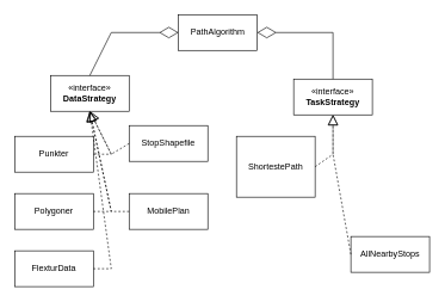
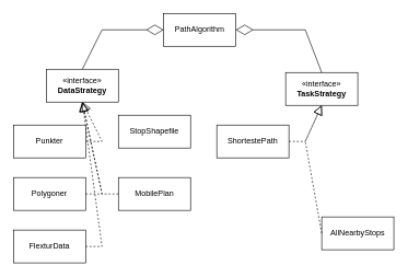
  <mxCell id="0" />
  <mxCell id="1" parent="0" />
  <mxCell id="2" value="«interface»&lt;br&gt;&lt;b&gt;DataStrategy&lt;/b&gt;" style="html=1;whiteSpace=wrap;" vertex="1" parent="1"><mxGeometry x="70" y="105" width="110" height="50" as="geometry" /></mxCell>
  <mxCell id="3" value="PathAlgorithm" style="html=1;whiteSpace=wrap;" vertex="1" parent="1"><mxGeometry x="249" y="20" width="110" height="50" as="geometry" /></mxCell>
- <mxCell id="4" value="«interface»&lt;br&gt;&lt;b&gt;TaskStrategy&lt;/b&gt;" style="html=1;whiteSpace=wrap;" vertex="1" parent="1"><mxGeometry x="410" y="110" width="110" height="50" as="geometry" /></mxCell>
+ <mxCell id="4" value="«interface»&lt;br&gt;&lt;b&gt;TaskStrategy&lt;/b&gt;" style="html=1;whiteSpace=wrap;" vertex="1" parent="1"><mxGeometry x="435" y="110" width="110" height="50" as="geometry" /></mxCell>
  <mxCell id="5" value="Punkter" style="html=1;whiteSpace=wrap;" vertex="1" parent="1"><mxGeometry x="20" y="190" width="110" height="50" as="geometry" /></mxCell>
  <mxCell id="6" value="Polygoner" style="html=1;whiteSpace=wrap;" vertex="1" parent="1"><mxGeometry x="20" y="270" width="110" height="50" as="geometry" /></mxCell>
  <mxCell id="7" value="StopShapefile" style="html=1;whiteSpace=wrap;" vertex="1" parent="1"><mxGeometry x="180" y="175" width="110" height="50" as="geometry" /></mxCell>
  <mxCell id="8" value="MobilePlan" style="html=1;whiteSpace=wrap;" vertex="1" parent="1"><mxGeometry x="180" y="270" width="110" height="50" as="geometry" /></mxCell>
- <mxCell id="9" value="ShortestePath" style="html=1;whiteSpace=wrap;" vertex="1" parent="1"><mxGeometry x="330" y="190" width="110" height="85" as="geometry" /></mxCell>
+ <mxCell id="9" value="ShortestePath" style="html=1;whiteSpace=wrap;" vertex="1" parent="1"><mxGeometry x="330" y="190" width="110" height="50" as="geometry" /></mxCell>
  <mxCell id="10" value="AllNearbyStops" style="html=1;whiteSpace=wrap;" vertex="1" parent="1"><mxGeometry x="490" y="330" width="110" height="50" as="geometry" /></mxCell>
  <mxCell id="11" value="FlexturData" style="html=1;whiteSpace=wrap;" vertex="1" parent="1"><mxGeometry x="20" y="350" width="110" height="50" as="geometry" /></mxCell>
  <mxCell id="12" value="" style="endArrow=diamondThin;endFill=0;endSize=24;html=1;rounded=0;entryX=0;entryY=0.5;entryDx=0;entryDy=0;exitX=0.5;exitY=0;exitDx=0;exitDy=0;" edge="1" parent="1" source="2" target="3"><mxGeometry width="160" relative="1" as="geometry"><mxPoint x="220" y="330" as="sourcePoint" /><mxPoint x="380" y="330" as="targetPoint" /><Array as="points"><mxPoint x="155" y="45" /></Array></mxGeometry></mxCell>
  <mxCell id="13" value="" style="endArrow=diamondThin;endFill=0;endSize=24;html=1;rounded=0;entryX=1;entryY=0.5;entryDx=0;entryDy=0;exitX=0.5;exitY=0;exitDx=0;exitDy=0;" edge="1" parent="1" source="4" target="3"><mxGeometry width="160" relative="1" as="geometry"><mxPoint x="470" y="40" as="sourcePoint" /><mxPoint x="630" y="40" as="targetPoint" /><Array as="points"><mxPoint x="465" y="45" /></Array></mxGeometry></mxCell>
  <mxCell id="14" value="" style="endArrow=block;dashed=1;endFill=0;endSize=12;html=1;rounded=0;entryX=0.5;entryY=1;entryDx=0;entryDy=0;exitX=1;exitY=0.5;exitDx=0;exitDy=0;" edge="1" parent="1" source="5" target="2"><mxGeometry width="160" relative="1" as="geometry"><mxPoint x="150" y="250" as="sourcePoint" /><mxPoint x="160" y="510" as="targetPoint" /><Array as="points"><mxPoint x="155" y="215" /></Array></mxGeometry></mxCell>
  <mxCell id="15" value="" style="endArrow=block;dashed=1;endFill=0;endSize=12;html=1;rounded=0;entryX=0.5;entryY=1;entryDx=0;entryDy=0;exitX=1;exitY=0.5;exitDx=0;exitDy=0;" edge="1" parent="1" source="6" target="2"><mxGeometry width="160" relative="1" as="geometry"><mxPoint x="140" y="225" as="sourcePoint" /><mxPoint x="165" y="170" as="targetPoint" /><Array as="points"><mxPoint x="155" y="295" /></Array></mxGeometry></mxCell>
  <mxCell id="16" value="" style="endArrow=block;dashed=1;endFill=0;endSize=12;html=1;rounded=0;entryX=0.5;entryY=1;entryDx=0;entryDy=0;exitX=1;exitY=0.5;exitDx=0;exitDy=0;" edge="1" parent="1" source="11" target="2"><mxGeometry width="160" relative="1" as="geometry"><mxPoint x="150" y="235" as="sourcePoint" /><mxPoint x="175" y="180" as="targetPoint" /><Array as="points"><mxPoint x="155" y="375" /></Array></mxGeometry></mxCell>
  <mxCell id="17" value="" style="endArrow=block;dashed=1;endFill=0;endSize=12;html=1;rounded=0;entryX=0.5;entryY=1;entryDx=0;entryDy=0;exitX=0;exitY=0.5;exitDx=0;exitDy=0;" edge="1" parent="1" source="8" target="2"><mxGeometry width="160" relative="1" as="geometry"><mxPoint x="160" y="245" as="sourcePoint" /><mxPoint x="185" y="190" as="targetPoint" /><Array as="points"><mxPoint x="155" y="295" /></Array></mxGeometry></mxCell>
- <mxCell id="18" value="" style="endArrow=block;dashed=1;endFill=0;endSize=12;html=1;rounded=0;exitX=0;exitY=0.5;exitDx=0;exitDy=0;entryX=0.5;entryY=1;entryDx=0;entryDy=0;" edge="1" parent="1" source="7" target="2"><mxGeometry width="160" relative="1" as="geometry"><mxPoint x="170" y="255" as="sourcePoint" /><mxPoint x="130" y="180" as="targetPoint" /><Array as="points"><mxPoint x="155" y="215" /></Array></mxGeometry></mxCell>
  <mxCell id="19" value="" style="endArrow=block;dashed=1;endFill=0;endSize=12;html=1;rounded=0;entryX=0.5;entryY=1;entryDx=0;entryDy=0;exitX=1;exitY=0.5;exitDx=0;exitDy=0;" edge="1" parent="1" source="9" target="4"><mxGeometry width="160" relative="1" as="geometry"><mxPoint x="180" y="265" as="sourcePoint" /><mxPoint x="205" y="210" as="targetPoint" /><Array as="points"><mxPoint x="465" y="215" /></Array></mxGeometry></mxCell>
  <mxCell id="20" value="" style="endArrow=block;dashed=1;endFill=0;endSize=12;html=1;rounded=0;entryX=0.5;entryY=1;entryDx=0;entryDy=0;exitX=0;exitY=0.5;exitDx=0;exitDy=0;" edge="1" parent="1" source="10" target="4"><mxGeometry width="160" relative="1" as="geometry"><mxPoint x="190" y="275" as="sourcePoint" /><mxPoint x="215" y="220" as="targetPoint" /><Array as="points"><mxPoint x="465" y="215" /></Array></mxGeometry></mxCell>
